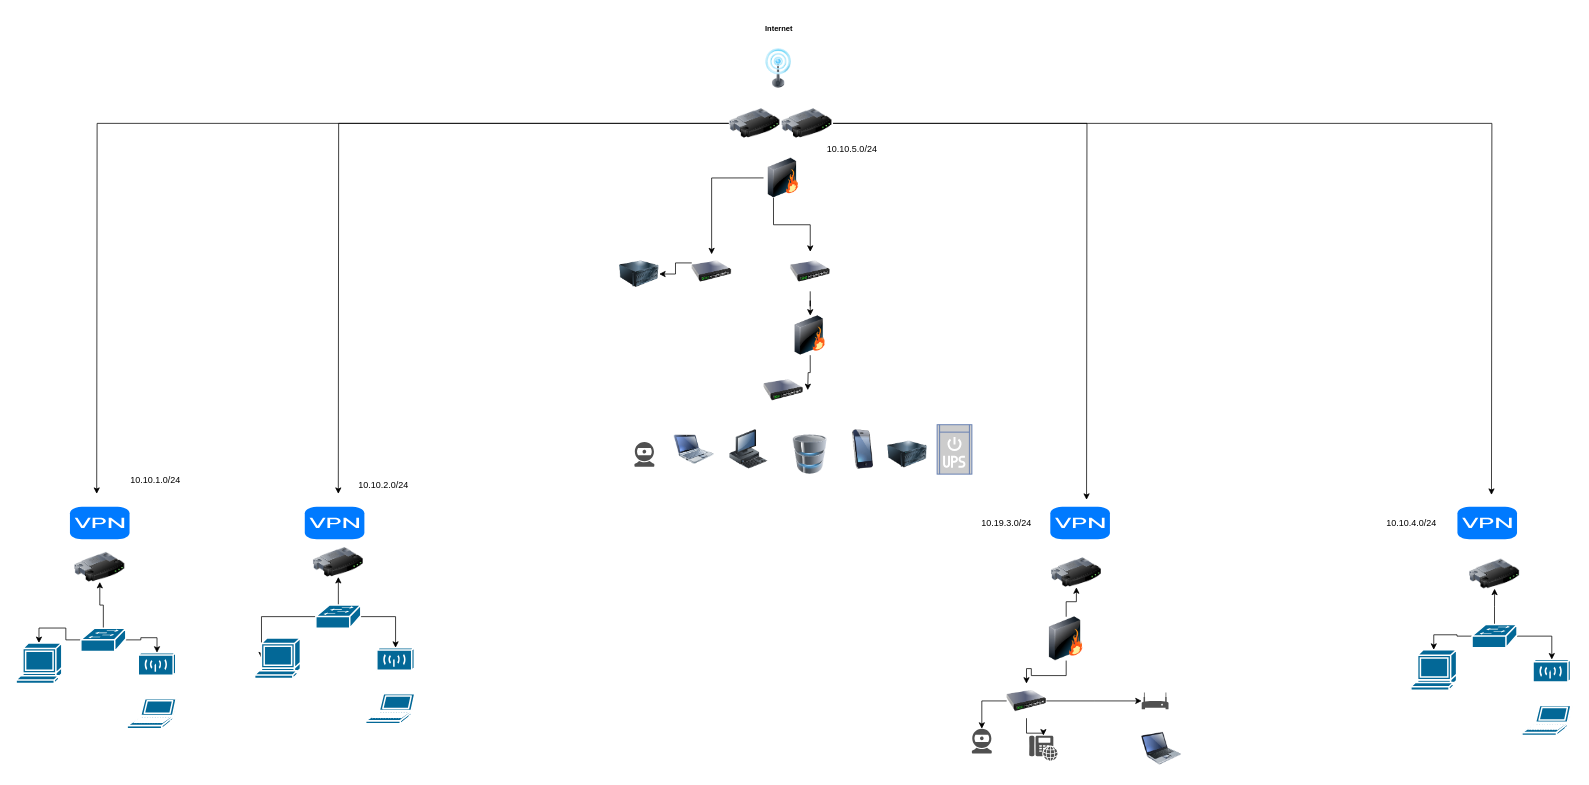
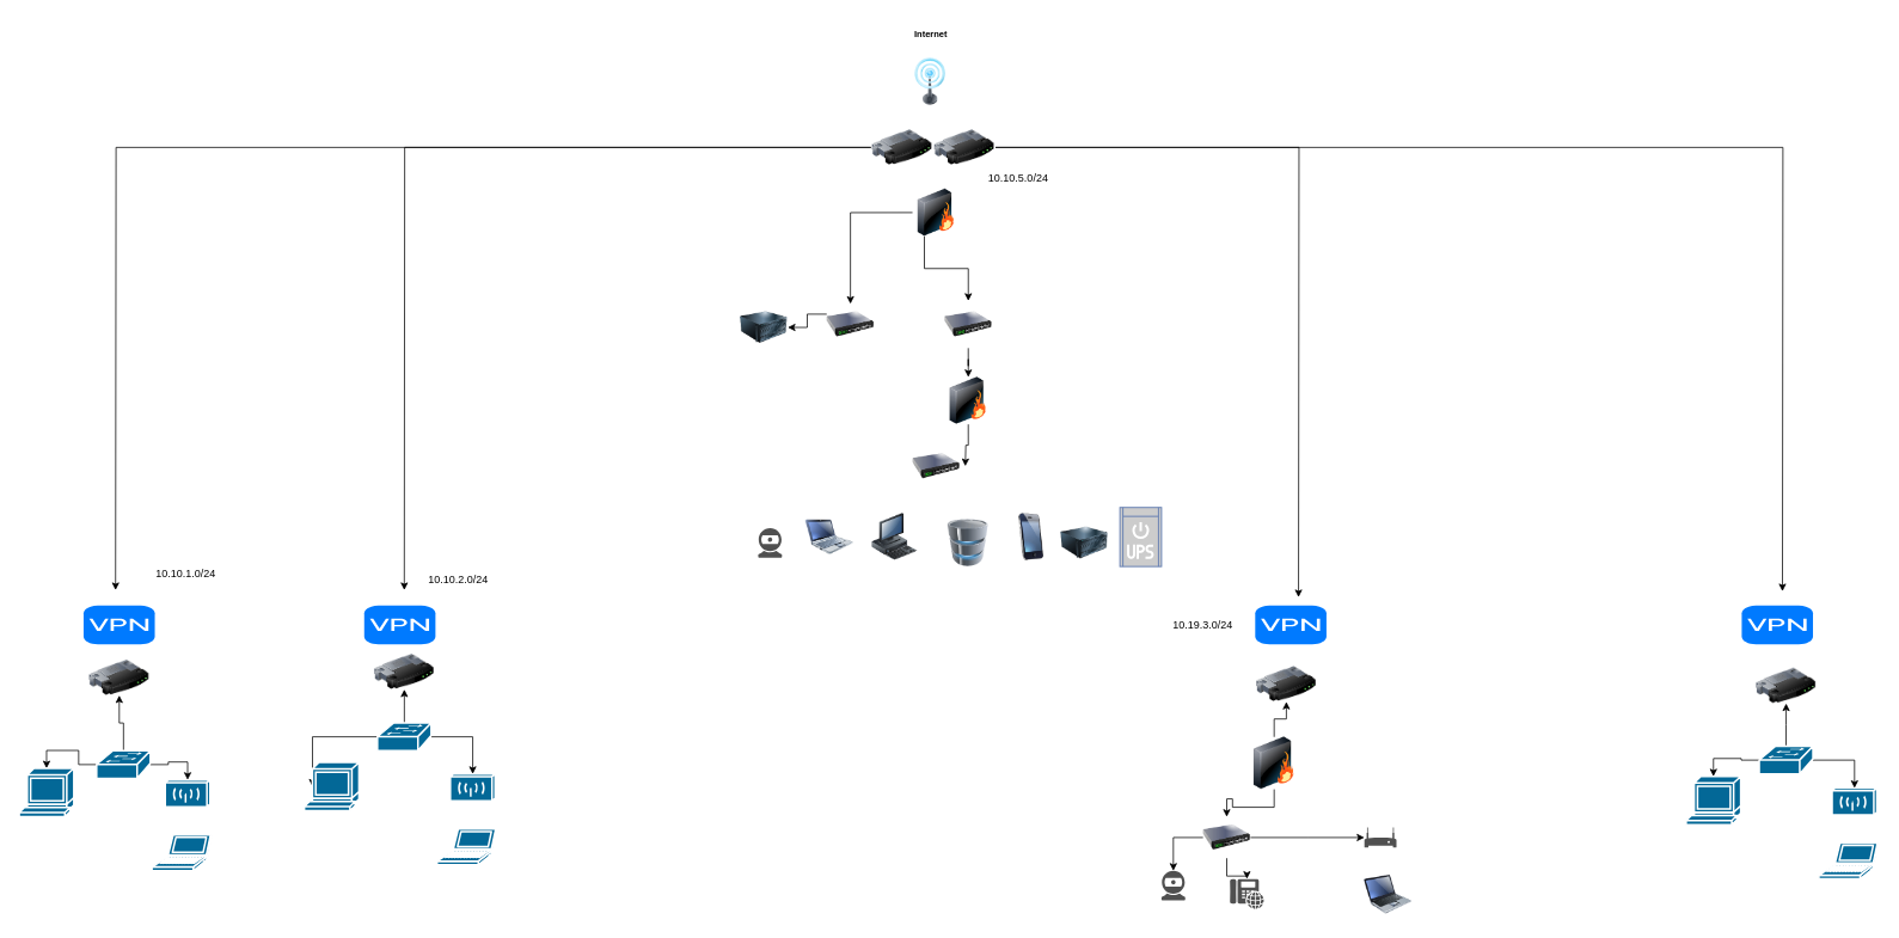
  <mxCell id="0" />
  <mxCell id="1" parent="0" />
  <mxCell id="2" value="&lt;font style=&quot;font-size: 10px;&quot;&gt;Internet&lt;/font&gt;" style="text;strokeColor=none;fillColor=none;html=1;fontSize=24;fontStyle=1;verticalAlign=middle;align=center;" parent="1" vertex="1"><mxGeometry x="1004.48" y="20" width="66.212" height="26.353" as="geometry" /></mxCell>
  <mxCell id="3" value="" style="sketch=0;pointerEvents=1;shadow=0;dashed=0;html=1;strokeColor=none;fillColor=#505050;labelPosition=center;verticalLabelPosition=bottom;verticalAlign=top;outlineConnect=0;align=center;shape=mxgraph.office.devices.modem;" parent="1" vertex="1"><mxGeometry x="1521.995" y="922.597" width="35.755" height="22.4" as="geometry" /></mxCell>
  <mxCell id="4" style="edgeStyle=orthogonalEdgeStyle;rounded=0;orthogonalLoop=1;jettySize=auto;html=1;" edge="1" parent="1" source="6"><mxGeometry relative="1" as="geometry"><mxPoint x="1448.455" y="665.6" as="targetPoint" /></mxGeometry></mxCell>
  <mxCell id="5" style="edgeStyle=orthogonalEdgeStyle;rounded=0;orthogonalLoop=1;jettySize=auto;html=1;" edge="1" parent="1" source="6"><mxGeometry relative="1" as="geometry"><mxPoint x="1988.455" y="659.02" as="targetPoint" /></mxGeometry></mxCell>
  <mxCell id="6" value="" style="image;html=1;image=img/lib/clip_art/networking/Router_128x128.png" parent="1" vertex="1"><mxGeometry x="1040.896" y="143.822" width="69.523" height="39.529" as="geometry" /></mxCell>
  <mxCell id="7" style="edgeStyle=orthogonalEdgeStyle;rounded=0;orthogonalLoop=1;jettySize=auto;html=1;exitX=0;exitY=0.25;exitDx=0;exitDy=0;entryX=1;entryY=0.5;entryDx=0;entryDy=0;" edge="1" parent="1" source="8" target="10"><mxGeometry relative="1" as="geometry" /></mxCell>
  <mxCell id="8" value="" style="image;html=1;image=img/lib/clip_art/networking/Switch_128x128.png" parent="1" vertex="1"><mxGeometry x="921.979" y="338.185" width="52.97" height="46.118" as="geometry" /></mxCell>
  <mxCell id="9" value="" style="image;html=1;image=img/lib/clip_art/telecommunication/Signal_tower_on_128x128.png" parent="1" vertex="1"><mxGeometry x="1011.102" y="63.643" width="52.97" height="52.706" as="geometry" /></mxCell>
  <mxCell id="10" value="" style="image;html=1;image=img/lib/clip_art/computers/Server_128x128.png" parent="1" vertex="1"><mxGeometry x="825.572" y="338.161" width="52.97" height="52.706" as="geometry" /></mxCell>
  <mxCell id="11" value="" style="image;html=1;image=img/lib/clip_art/computers/Laptop_128x128.png" parent="1" vertex="1"><mxGeometry x="1521.993" y="970.872" width="52.97" height="52.706" as="geometry" /></mxCell>
  <mxCell id="12" value="" style="image;html=1;image=img/lib/clip_art/computers/Netbook_128x128.png" parent="1" vertex="1"><mxGeometry x="898.54" y="572.055" width="52.97" height="52.706" as="geometry" /></mxCell>
  <mxCell id="13" value="" style="image;html=1;image=img/lib/clip_art/computers/Workstation_128x128.png" parent="1" vertex="1"><mxGeometry x="971.373" y="572.055" width="52.97" height="52.706" as="geometry" /></mxCell>
  <mxCell id="14" value="" style="image;html=1;image=img/lib/clip_art/computers/Database_128x128.png" parent="1" vertex="1"><mxGeometry x="1053.468" y="578.645" width="52.97" height="52.706" as="geometry" /></mxCell>
  <mxCell id="15" value="" style="image;html=1;image=img/lib/clip_art/telecommunication/iPhone_128x128.png" parent="1" vertex="1"><mxGeometry x="1123.662" y="572.055" width="52.97" height="52.706" as="geometry" /></mxCell>
  <mxCell id="16" value="" style="image;html=1;image=img/lib/clip_art/computers/Server_128x128.png" parent="1" vertex="1"><mxGeometry x="1183.253" y="578.643" width="52.97" height="52.706" as="geometry" /></mxCell>
  <mxCell id="17" style="edgeStyle=orthogonalEdgeStyle;rounded=0;orthogonalLoop=1;jettySize=auto;html=1;exitX=0.5;exitY=1;exitDx=0;exitDy=0;" edge="1" parent="1" source="18" target="23"><mxGeometry relative="1" as="geometry" /></mxCell>
  <mxCell id="18" value="" style="image;html=1;image=img/lib/clip_art/networking/Switch_128x128.png" parent="1" vertex="1"><mxGeometry x="1053.473" y="334.891" width="52.97" height="52.706" as="geometry" /></mxCell>
  <mxCell id="19" style="edgeStyle=orthogonalEdgeStyle;rounded=0;orthogonalLoop=1;jettySize=auto;html=1;exitX=0;exitY=0.5;exitDx=0;exitDy=0;" edge="1" parent="1" source="21" target="8"><mxGeometry relative="1" as="geometry" /></mxCell>
  <mxCell id="20" style="edgeStyle=orthogonalEdgeStyle;rounded=0;orthogonalLoop=1;jettySize=auto;html=1;exitX=0.25;exitY=1;exitDx=0;exitDy=0;" edge="1" parent="1" source="21" target="18"><mxGeometry relative="1" as="geometry" /></mxCell>
  <mxCell id="21" value="" style="image;html=1;image=img/lib/clip_art/networking/Firewall_128x128.png" parent="1" vertex="1"><mxGeometry x="1017.724" y="209.998" width="52.97" height="52.706" as="geometry" /></mxCell>
  <mxCell id="22" style="edgeStyle=orthogonalEdgeStyle;rounded=0;orthogonalLoop=1;jettySize=auto;html=1;exitX=0.5;exitY=1;exitDx=0;exitDy=0;entryX=0;entryY=0.5;entryDx=0;entryDy=0;" edge="1" parent="1" source="23"><mxGeometry relative="1" as="geometry"><mxPoint x="1076.651" y="519.349" as="targetPoint" /></mxGeometry></mxCell>
  <mxCell id="23" value="" style="image;html=1;image=img/lib/clip_art/networking/Firewall_128x128.png" parent="1" vertex="1"><mxGeometry x="1053.473" y="420.003" width="52.97" height="52.706" as="geometry" /></mxCell>
  <mxCell id="24" value="" style="image;html=1;image=img/lib/clip_art/networking/Router_128x128.png" parent="1" vertex="1"><mxGeometry x="1400.145" y="742.744" width="69.523" height="39.529" as="geometry" /></mxCell>
  <mxCell id="25" style="edgeStyle=orthogonalEdgeStyle;rounded=0;orthogonalLoop=1;jettySize=auto;html=1;" edge="1" parent="1" source="28" target="3"><mxGeometry relative="1" as="geometry" /></mxCell>
  <mxCell id="26" style="edgeStyle=orthogonalEdgeStyle;rounded=0;orthogonalLoop=1;jettySize=auto;html=1;" edge="1" parent="1" source="28" target="34"><mxGeometry relative="1" as="geometry" /></mxCell>
  <mxCell id="27" style="edgeStyle=orthogonalEdgeStyle;rounded=0;orthogonalLoop=1;jettySize=auto;html=1;" edge="1" parent="1" source="28" target="32"><mxGeometry relative="1" as="geometry" /></mxCell>
  <mxCell id="28" value="" style="image;html=1;image=img/lib/clip_art/networking/Switch_128x128.png" parent="1" vertex="1"><mxGeometry x="1341.875" y="910.739" width="52.97" height="46.118" as="geometry" /></mxCell>
  <mxCell id="29" style="edgeStyle=orthogonalEdgeStyle;rounded=0;orthogonalLoop=1;jettySize=auto;html=1;entryX=0.5;entryY=0;entryDx=0;entryDy=0;" edge="1" parent="1" source="31" target="28"><mxGeometry relative="1" as="geometry" /></mxCell>
  <mxCell id="30" style="edgeStyle=orthogonalEdgeStyle;rounded=0;orthogonalLoop=1;jettySize=auto;html=1;" edge="1" parent="1" source="31" target="24"><mxGeometry relative="1" as="geometry" /></mxCell>
  <mxCell id="31" value="" style="image;html=1;image=img/lib/clip_art/networking/Firewall_128x128.png" parent="1" vertex="1"><mxGeometry x="1394.84" y="821.53" width="52.97" height="58.47" as="geometry" /></mxCell>
  <mxCell id="32" value="" style="sketch=0;pointerEvents=1;shadow=0;dashed=0;html=1;strokeColor=none;fillColor=#505050;labelPosition=center;verticalLabelPosition=bottom;verticalAlign=top;outlineConnect=0;align=center;shape=mxgraph.office.devices.webcam;" parent="1" vertex="1"><mxGeometry x="1295.548" y="970.876" width="26.485" height="32.941" as="geometry" /></mxCell>
  <mxCell id="33" value="" style="sketch=0;pointerEvents=1;shadow=0;dashed=0;html=1;strokeColor=none;fillColor=#505050;labelPosition=center;verticalLabelPosition=bottom;verticalAlign=top;outlineConnect=0;align=center;shape=mxgraph.office.devices.webcam;" parent="1" vertex="1"><mxGeometry x="845.57" y="588.525" width="26.485" height="32.941" as="geometry" /></mxCell>
  <mxCell id="34" value="" style="sketch=0;pointerEvents=1;shadow=0;dashed=0;html=1;strokeColor=none;fillColor=#505050;labelPosition=center;verticalLabelPosition=bottom;verticalAlign=top;outlineConnect=0;align=center;shape=mxgraph.office.devices.phone_voip;" parent="1" vertex="1"><mxGeometry x="1371.999" y="979.922" width="37.741" height="33.6" as="geometry" /></mxCell>
  <mxCell id="35" value="" style="fontColor=#0066CC;verticalAlign=top;verticalLabelPosition=bottom;labelPosition=center;align=center;html=1;outlineConnect=0;fillColor=#CCCCCC;strokeColor=#6881B3;gradientColor=none;gradientDirection=north;strokeWidth=2;shape=mxgraph.networks.ups_small;" parent="1" vertex="1"><mxGeometry x="1249.204" y="565.466" width="46.349" height="65.882" as="geometry" /></mxCell>
  <mxCell id="36" value="" style="image;html=1;image=img/lib/clip_art/networking/Switch_128x128.png" parent="1" vertex="1"><mxGeometry x="1017.722" y="492.996" width="52.97" height="52.706" as="geometry" /></mxCell>
  <mxCell id="37" style="edgeStyle=orthogonalEdgeStyle;rounded=0;orthogonalLoop=1;jettySize=auto;html=1;" edge="1" parent="1" source="39"><mxGeometry relative="1" as="geometry"><mxPoint x="450.636" y="657.7" as="targetPoint" /></mxGeometry></mxCell>
  <mxCell id="38" style="edgeStyle=orthogonalEdgeStyle;rounded=0;orthogonalLoop=1;jettySize=auto;html=1;" edge="1" parent="1" source="39"><mxGeometry relative="1" as="geometry"><mxPoint x="128.455" y="657.7" as="targetPoint" /></mxGeometry></mxCell>
  <mxCell id="39" value="" style="image;html=1;image=img/lib/clip_art/networking/Router_128x128.png" parent="1" vertex="1"><mxGeometry x="971.376" y="143.82" width="69.523" height="39.529" as="geometry" /></mxCell>
  <mxCell id="40" value="" style="image;html=1;image=img/lib/clip_art/networking/Router_128x128.png" parent="1" vertex="1"><mxGeometry x="415.895" y="729.024" width="69.523" height="39.529" as="geometry" /></mxCell>
  <mxCell id="41" value="" style="shape=mxgraph.cisco.wireless.wireless_transport;sketch=0;html=1;pointerEvents=1;dashed=0;fillColor=#036897;strokeColor=#ffffff;strokeWidth=2;verticalLabelPosition=bottom;verticalAlign=top;align=center;outlineConnect=0;" parent="1" vertex="1"><mxGeometry x="502" y="862.9" width="50" height="30" as="geometry" /></mxCell>
  <mxCell id="42" style="edgeStyle=orthogonalEdgeStyle;rounded=0;orthogonalLoop=1;jettySize=auto;html=1;" edge="1" parent="1" source="45" target="41"><mxGeometry relative="1" as="geometry" /></mxCell>
  <mxCell id="43" style="edgeStyle=orthogonalEdgeStyle;rounded=0;orthogonalLoop=1;jettySize=auto;html=1;entryX=0.15;entryY=0.5;entryDx=0;entryDy=0;entryPerimeter=0;" edge="1" parent="1" source="45" target="47"><mxGeometry relative="1" as="geometry" /></mxCell>
  <mxCell id="44" style="edgeStyle=orthogonalEdgeStyle;rounded=0;orthogonalLoop=1;jettySize=auto;html=1;" edge="1" parent="1" source="45" target="40"><mxGeometry relative="1" as="geometry" /></mxCell>
  <mxCell id="45" value="" style="shape=mxgraph.cisco.switches.workgroup_switch;sketch=0;html=1;pointerEvents=1;dashed=0;fillColor=#036897;strokeColor=#ffffff;strokeWidth=2;verticalLabelPosition=bottom;verticalAlign=top;align=center;outlineConnect=0;" parent="1" vertex="1"><mxGeometry x="420.66" y="805.9" width="60" height="31" as="geometry" /></mxCell>
  <mxCell id="46" value="" style="shape=mxgraph.cisco.computers_and_peripherals.laptop;sketch=0;html=1;pointerEvents=1;dashed=0;fillColor=#036897;strokeColor=#ffffff;strokeWidth=2;verticalLabelPosition=bottom;verticalAlign=top;align=center;outlineConnect=0;" parent="1" vertex="1"><mxGeometry x="487.17" y="924.29" width="67" height="40" as="geometry" /></mxCell>
  <mxCell id="47" value="" style="shape=mxgraph.cisco.computers_and_peripherals.terminal;sketch=0;html=1;pointerEvents=1;dashed=0;fillColor=#036897;strokeColor=#ffffff;strokeWidth=2;verticalLabelPosition=bottom;verticalAlign=top;align=center;outlineConnect=0;" parent="1" vertex="1"><mxGeometry x="339.09" y="850" width="61" height="54" as="geometry" /></mxCell>
  <mxCell id="48" value="" style="image;html=1;image=img/lib/clip_art/networking/Router_128x128.png" vertex="1" parent="1"><mxGeometry x="97.755" y="735.614" width="69.523" height="39.529" as="geometry" /></mxCell>
  <mxCell id="49" value="" style="shape=mxgraph.cisco.wireless.wireless_transport;sketch=0;html=1;pointerEvents=1;dashed=0;fillColor=#036897;strokeColor=#ffffff;strokeWidth=2;verticalLabelPosition=bottom;verticalAlign=top;align=center;outlineConnect=0;" vertex="1" parent="1"><mxGeometry x="183.86" y="869.49" width="50" height="30" as="geometry" /></mxCell>
  <mxCell id="50" style="edgeStyle=orthogonalEdgeStyle;rounded=0;orthogonalLoop=1;jettySize=auto;html=1;entryX=0.5;entryY=0;entryDx=0;entryDy=0;entryPerimeter=0;" edge="1" parent="1" source="53" target="49"><mxGeometry relative="1" as="geometry" /></mxCell>
  <mxCell id="51" style="edgeStyle=orthogonalEdgeStyle;rounded=0;orthogonalLoop=1;jettySize=auto;html=1;entryX=0.5;entryY=0;entryDx=0;entryDy=0;entryPerimeter=0;" edge="1" parent="1" source="53" target="55"><mxGeometry relative="1" as="geometry" /></mxCell>
  <mxCell id="52" style="edgeStyle=orthogonalEdgeStyle;rounded=0;orthogonalLoop=1;jettySize=auto;html=1;" edge="1" parent="1" source="53" target="48"><mxGeometry relative="1" as="geometry" /></mxCell>
  <mxCell id="53" value="" style="shape=mxgraph.cisco.switches.workgroup_switch;sketch=0;html=1;pointerEvents=1;dashed=0;fillColor=#036897;strokeColor=#ffffff;strokeWidth=2;verticalLabelPosition=bottom;verticalAlign=top;align=center;outlineConnect=0;" vertex="1" parent="1"><mxGeometry x="107.28" y="836.9" width="60" height="31" as="geometry" /></mxCell>
  <mxCell id="54" value="" style="shape=mxgraph.cisco.computers_and_peripherals.laptop;sketch=0;html=1;pointerEvents=1;dashed=0;fillColor=#036897;strokeColor=#ffffff;strokeWidth=2;verticalLabelPosition=bottom;verticalAlign=top;align=center;outlineConnect=0;" vertex="1" parent="1"><mxGeometry x="169.03" y="930.88" width="67" height="40" as="geometry" /></mxCell>
  <mxCell id="55" value="" style="shape=mxgraph.cisco.computers_and_peripherals.terminal;sketch=0;html=1;pointerEvents=1;dashed=0;fillColor=#036897;strokeColor=#ffffff;strokeWidth=2;verticalLabelPosition=bottom;verticalAlign=top;align=center;outlineConnect=0;" vertex="1" parent="1"><mxGeometry x="20.95" y="856.59" width="61" height="54" as="geometry" /></mxCell>
  <mxCell id="56" value="" style="image;html=1;image=img/lib/clip_art/networking/Router_128x128.png" vertex="1" parent="1"><mxGeometry x="1957.755" y="744.654" width="69.523" height="39.529" as="geometry" /></mxCell>
  <mxCell id="57" value="" style="shape=mxgraph.cisco.wireless.wireless_transport;sketch=0;html=1;pointerEvents=1;dashed=0;fillColor=#036897;strokeColor=#ffffff;strokeWidth=2;verticalLabelPosition=bottom;verticalAlign=top;align=center;outlineConnect=0;" vertex="1" parent="1"><mxGeometry x="2043.86" y="878.53" width="50" height="30" as="geometry" /></mxCell>
  <mxCell id="58" style="edgeStyle=orthogonalEdgeStyle;rounded=0;orthogonalLoop=1;jettySize=auto;html=1;entryX=0.5;entryY=0;entryDx=0;entryDy=0;entryPerimeter=0;" edge="1" parent="1" source="61" target="63"><mxGeometry relative="1" as="geometry" /></mxCell>
  <mxCell id="59" style="edgeStyle=orthogonalEdgeStyle;rounded=0;orthogonalLoop=1;jettySize=auto;html=1;" edge="1" parent="1" source="61" target="57"><mxGeometry relative="1" as="geometry" /></mxCell>
  <mxCell id="60" style="edgeStyle=orthogonalEdgeStyle;rounded=0;orthogonalLoop=1;jettySize=auto;html=1;" edge="1" parent="1" source="61" target="56"><mxGeometry relative="1" as="geometry" /></mxCell>
  <mxCell id="61" value="" style="shape=mxgraph.cisco.switches.workgroup_switch;sketch=0;html=1;pointerEvents=1;dashed=0;fillColor=#036897;strokeColor=#ffffff;strokeWidth=2;verticalLabelPosition=bottom;verticalAlign=top;align=center;outlineConnect=0;" vertex="1" parent="1"><mxGeometry x="1962.52" y="831.9" width="60" height="31" as="geometry" /></mxCell>
  <mxCell id="62" value="" style="shape=mxgraph.cisco.computers_and_peripherals.laptop;sketch=0;html=1;pointerEvents=1;dashed=0;fillColor=#036897;strokeColor=#ffffff;strokeWidth=2;verticalLabelPosition=bottom;verticalAlign=top;align=center;outlineConnect=0;" vertex="1" parent="1"><mxGeometry x="2029.03" y="939.92" width="67" height="40" as="geometry" /></mxCell>
  <mxCell id="63" value="" style="shape=mxgraph.cisco.computers_and_peripherals.terminal;sketch=0;html=1;pointerEvents=1;dashed=0;fillColor=#036897;strokeColor=#ffffff;strokeWidth=2;verticalLabelPosition=bottom;verticalAlign=top;align=center;outlineConnect=0;" vertex="1" parent="1"><mxGeometry x="1880.95" y="865.63" width="61" height="54" as="geometry" /></mxCell>
  <mxCell id="64" value="" style="html=1;strokeWidth=1;shadow=0;dashed=0;shape=mxgraph.ios7.misc.vpn;fillColor=#007AFF;strokeColor=none;buttonText=;strokeColor2=#222222;fontColor=#222222;fontSize=8;verticalLabelPosition=bottom;verticalAlign=top;align=center;sketch=0;" vertex="1" parent="1"><mxGeometry x="92.78" y="674.94" width="79.48" height="43.37" as="geometry" /></mxCell>
  <mxCell id="65" value="" style="html=1;strokeWidth=1;shadow=0;dashed=0;shape=mxgraph.ios7.misc.vpn;fillColor=#007AFF;strokeColor=none;buttonText=;strokeColor2=#222222;fontColor=#222222;fontSize=8;verticalLabelPosition=bottom;verticalAlign=top;align=center;sketch=0;" vertex="1" parent="1"><mxGeometry x="405.94" y="674.94" width="79.48" height="43.37" as="geometry" /></mxCell>
  <mxCell id="66" value="" style="html=1;strokeWidth=1;shadow=0;dashed=0;shape=mxgraph.ios7.misc.vpn;fillColor=#007AFF;strokeColor=none;buttonText=;strokeColor2=#222222;fontColor=#222222;fontSize=8;verticalLabelPosition=bottom;verticalAlign=top;align=center;sketch=0;" vertex="1" parent="1"><mxGeometry x="1400.14" y="674.94" width="79.48" height="43.37" as="geometry" /></mxCell>
  <mxCell id="67" value="" style="html=1;strokeWidth=1;shadow=0;dashed=0;shape=mxgraph.ios7.misc.vpn;fillColor=#007AFF;strokeColor=none;buttonText=;strokeColor2=#222222;fontColor=#222222;fontSize=8;verticalLabelPosition=bottom;verticalAlign=top;align=center;sketch=0;" vertex="1" parent="1"><mxGeometry x="1943.04" y="674.94" width="79.48" height="43.37" as="geometry" /></mxCell>
  <mxCell id="68" value="10.10.1.0/24" style="text;html=1;strokeColor=none;fillColor=none;align=center;verticalAlign=middle;whiteSpace=wrap;rounded=0;" vertex="1" parent="1"><mxGeometry x="177" y="624.76" width="60" height="30" as="geometry" /></mxCell>
  <mxCell id="69" value="10.10.2.0/24" style="text;html=1;strokeColor=none;fillColor=none;align=center;verticalAlign=middle;whiteSpace=wrap;rounded=0;" vertex="1" parent="1"><mxGeometry x="480.66" y="631.35" width="60" height="30" as="geometry" /></mxCell>
  <mxCell id="70" value="10.19.3.0/24" style="text;html=1;strokeColor=none;fillColor=none;align=center;verticalAlign=middle;whiteSpace=wrap;rounded=0;" vertex="1" parent="1"><mxGeometry x="1312" y="681.63" width="60" height="30" as="geometry" /></mxCell>
- <mxCell id="71" value="10.10.4.0/24" style="text;html=1;strokeColor=none;fillColor=none;align=center;verticalAlign=middle;whiteSpace=wrap;rounded=0;" vertex="1" parent="1"><mxGeometry x="1852" y="681.63" width="60" height="30" as="geometry" /></mxCell>
  <mxCell id="72" value="10.10.5.0/24" style="text;html=1;strokeColor=none;fillColor=none;align=center;verticalAlign=middle;whiteSpace=wrap;rounded=0;" vertex="1" parent="1"><mxGeometry x="1106.44" y="183.35" width="60" height="30" as="geometry" /></mxCell>
